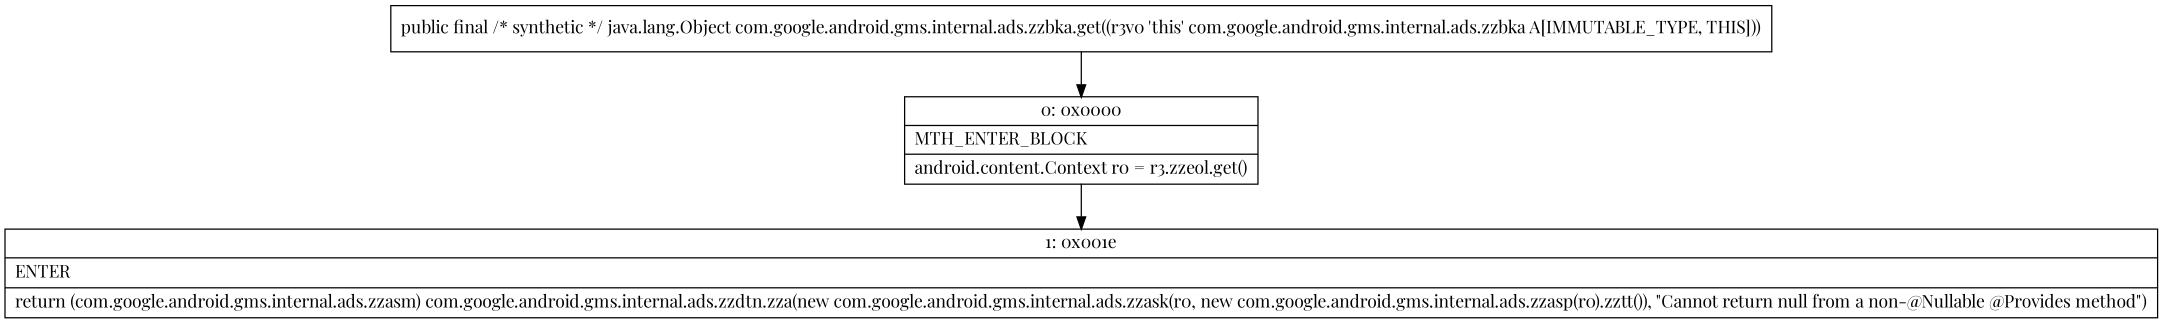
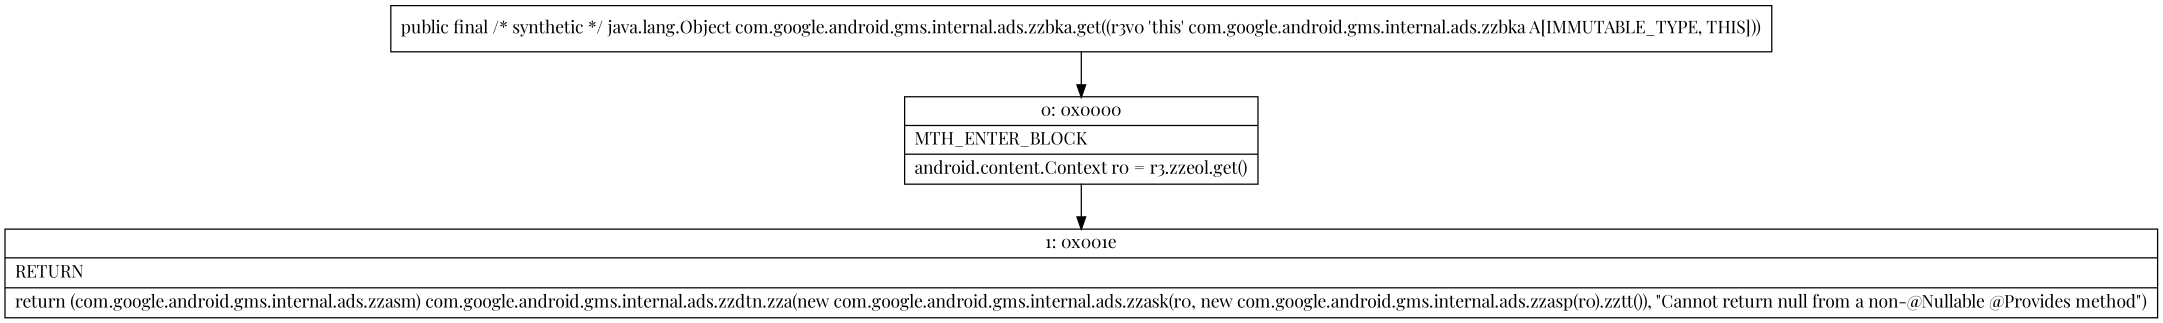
  digraph {
    fontname="Playfair Display"
    node [shape=record fontname="Playfair Display"]
    edge [fontname="Playfair Display"]
    n1 [label="{0\:\ 0x0000|MTH_ENTER_BLOCK\l|android.content.Context r0 = r3.zzeol.get()\l}"]
-   n2 [label="{1\:\ 0x001e|ENTER\l|return (com.google.android.gms.internal.ads.zzasm) com.google.android.gms.internal.ads.zzdtn.zza(new com.google.android.gms.internal.ads.zzask(r0, new com.google.android.gms.internal.ads.zzasp(r0).zztt()), \"Cannot return null from a non\-@Nullable @Provides method\")\l}"]
+   n2 [label="{1\:\ 0x001e|RETURN\l|return (com.google.android.gms.internal.ads.zzasm) com.google.android.gms.internal.ads.zzdtn.zza(new com.google.android.gms.internal.ads.zzask(r0, new com.google.android.gms.internal.ads.zzasp(r0).zztt()), \"Cannot return null from a non\-@Nullable @Provides method\")\l}"]
    n3 [label="{public final \/* synthetic *\/ java.lang.Object com.google.android.gms.internal.ads.zzbka.get((r3v0 'this' com.google.android.gms.internal.ads.zzbka A[IMMUTABLE_TYPE, THIS])) }"]
    n1 -> n2
    n3 -> n1
  }
